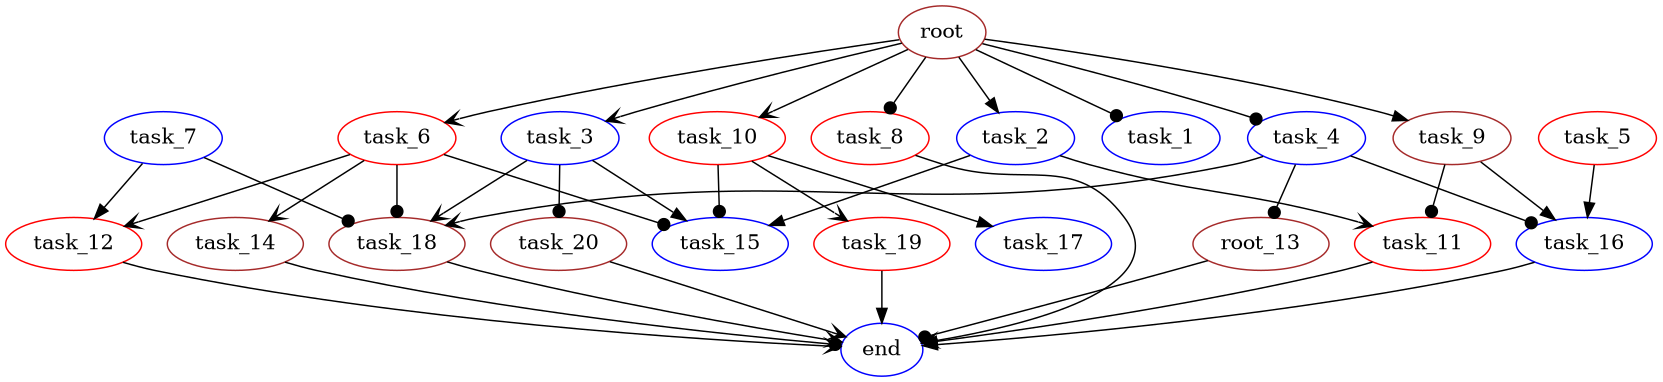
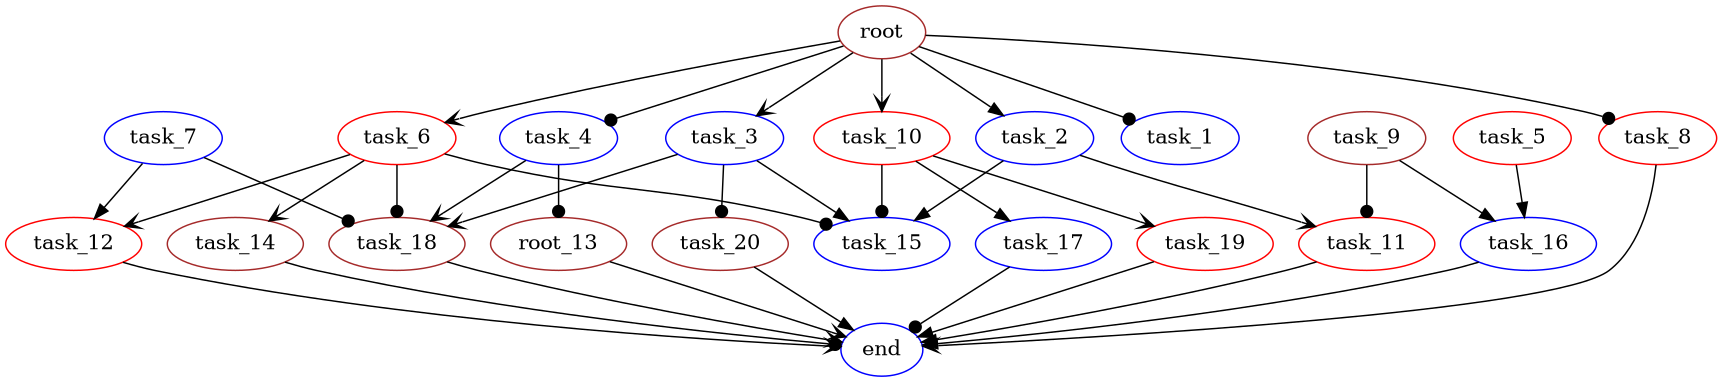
  digraph {
    fontname="DejaVu Serif"
    node [color=blue fontname="DejaVu Serif"]
    edge [arrowhead=dot fontname="DejaVu Serif"]
    task_1
    root [color=brown]
    task_2
    task_3
    task_4
    task_6 [color=red]
    task_8 [color=red]
    task_9 [color=brown]
    task_10 [color=red]
    task_11 [color=red]
    task_15
    task_18 [color=brown]
    task_20 [color=brown]
    n14 [color=brown label=root_13]
    task_16
    task_5 [color=red]
    task_12 [color=red]
    task_14 [color=brown]
    task_7
    end
    task_17
    task_19 [color=red]
    root -> task_1
    root -> task_2 [arrowhead=normal]
    root -> task_3 [arrowhead=vee]
    root -> task_4
    root -> task_6 [arrowhead=vee]
    root -> task_8
-   root -> task_9 [arrowhead=normal]
    root -> task_10 [arrowhead=vee]
    task_2 -> task_11 [arrowhead=vee]
    task_2 -> task_15 [arrowhead=normal]
    task_3 -> task_15 [arrowhead=normal]
    task_3 -> task_18 [arrowhead=vee]
    task_3 -> task_20
    task_4 -> task_18 [arrowhead=vee]
    task_4 -> n14
-   task_4 -> task_16
    task_6 -> task_15
    task_6 -> task_18
    task_6 -> task_12 [arrowhead=vee]
    task_6 -> task_14 [arrowhead=vee]
    task_8 -> end [arrowhead=vee]
    task_9 -> task_11
    task_9 -> task_16 [arrowhead=normal]
    task_10 -> task_15
    task_10 -> task_17 [arrowhead=normal]
    task_10 -> task_19 [arrowhead=vee]
    task_11 -> end [arrowhead=normal]
    task_18 -> end [arrowhead=vee]
-   task_20 -> end [arrowhead=vee]
-   n14 -> end
+   task_20 -> end [arrowhead=normal]
+   n14 -> end [arrowhead=vee]
    task_16 -> end [arrowhead=normal]
    task_5 -> task_16 [arrowhead=normal]
    task_12 -> end [arrowhead=vee]
    task_14 -> end
    task_7 -> task_18
    task_7 -> task_12 [arrowhead=normal]
+   task_17 -> end
    task_19 -> end [arrowhead=normal]
  }
